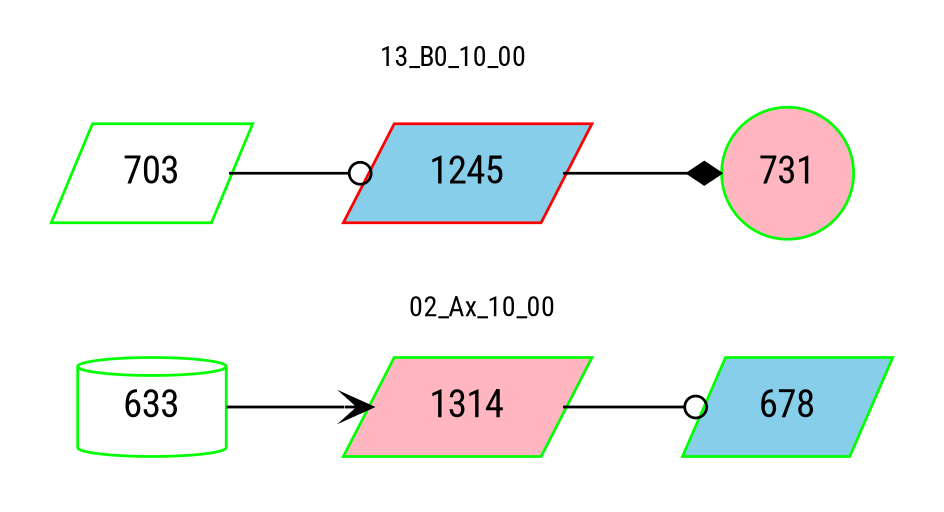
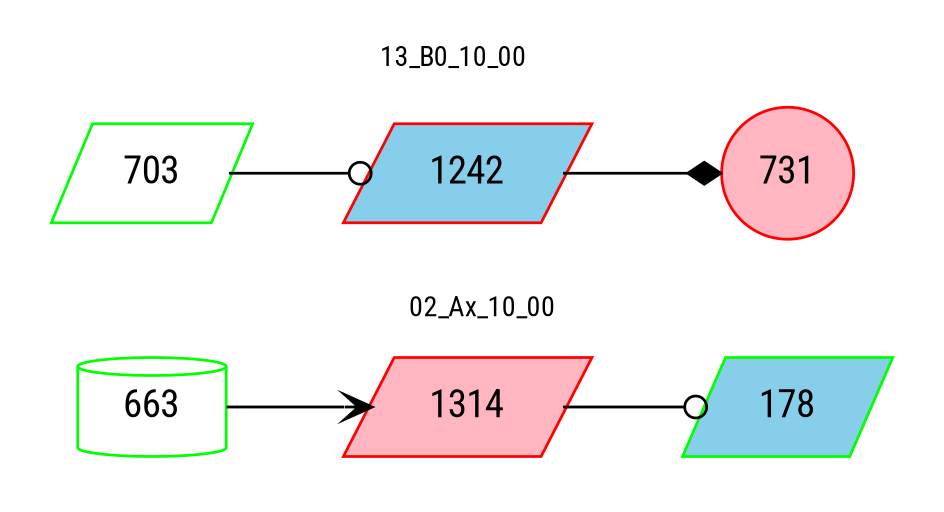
  digraph {
    fontname="Roboto Condensed"
    rankdir=LR
    node [color=green fillcolor=white fontname="Roboto Condensed" shape=parallelogram style=filled]
    edge [arrowhead=odot color=black fontname="Roboto Condensed"]
-   n1 [label=633 shape=cylinder]
-   n2 [fillcolor=skyblue label=678]
-   n3 [fillcolor=lightpink label=1314]
+   n1 [label=663 shape=cylinder]
+   n2 [fillcolor=skyblue label=178]
+   n3 [color=red fillcolor=lightpink label=1314]
    n4 [label=703]
-   n5 [fillcolor=lightpink label=731 shape=circle]
-   n6 [color=red fillcolor=skyblue label=1245]
+   n5 [color=red fillcolor=lightpink label=731 shape=circle]
+   n6 [color=red fillcolor=skyblue label=1242]
    subgraph cluster_1 {
      color=white
      fontsize=10
      label="02_Ax_10_00"
      n1
      n2
      n3
    }
    subgraph cluster_2 {
      color=white
      fontsize=10
      label="13_B0_10_00"
      n4
      n5
      n6
    }
    n1 -> n3 [arrowhead=vee]
    n3 -> n2
    n4 -> n6
    n6 -> n5 [arrowhead=diamond]
  }
